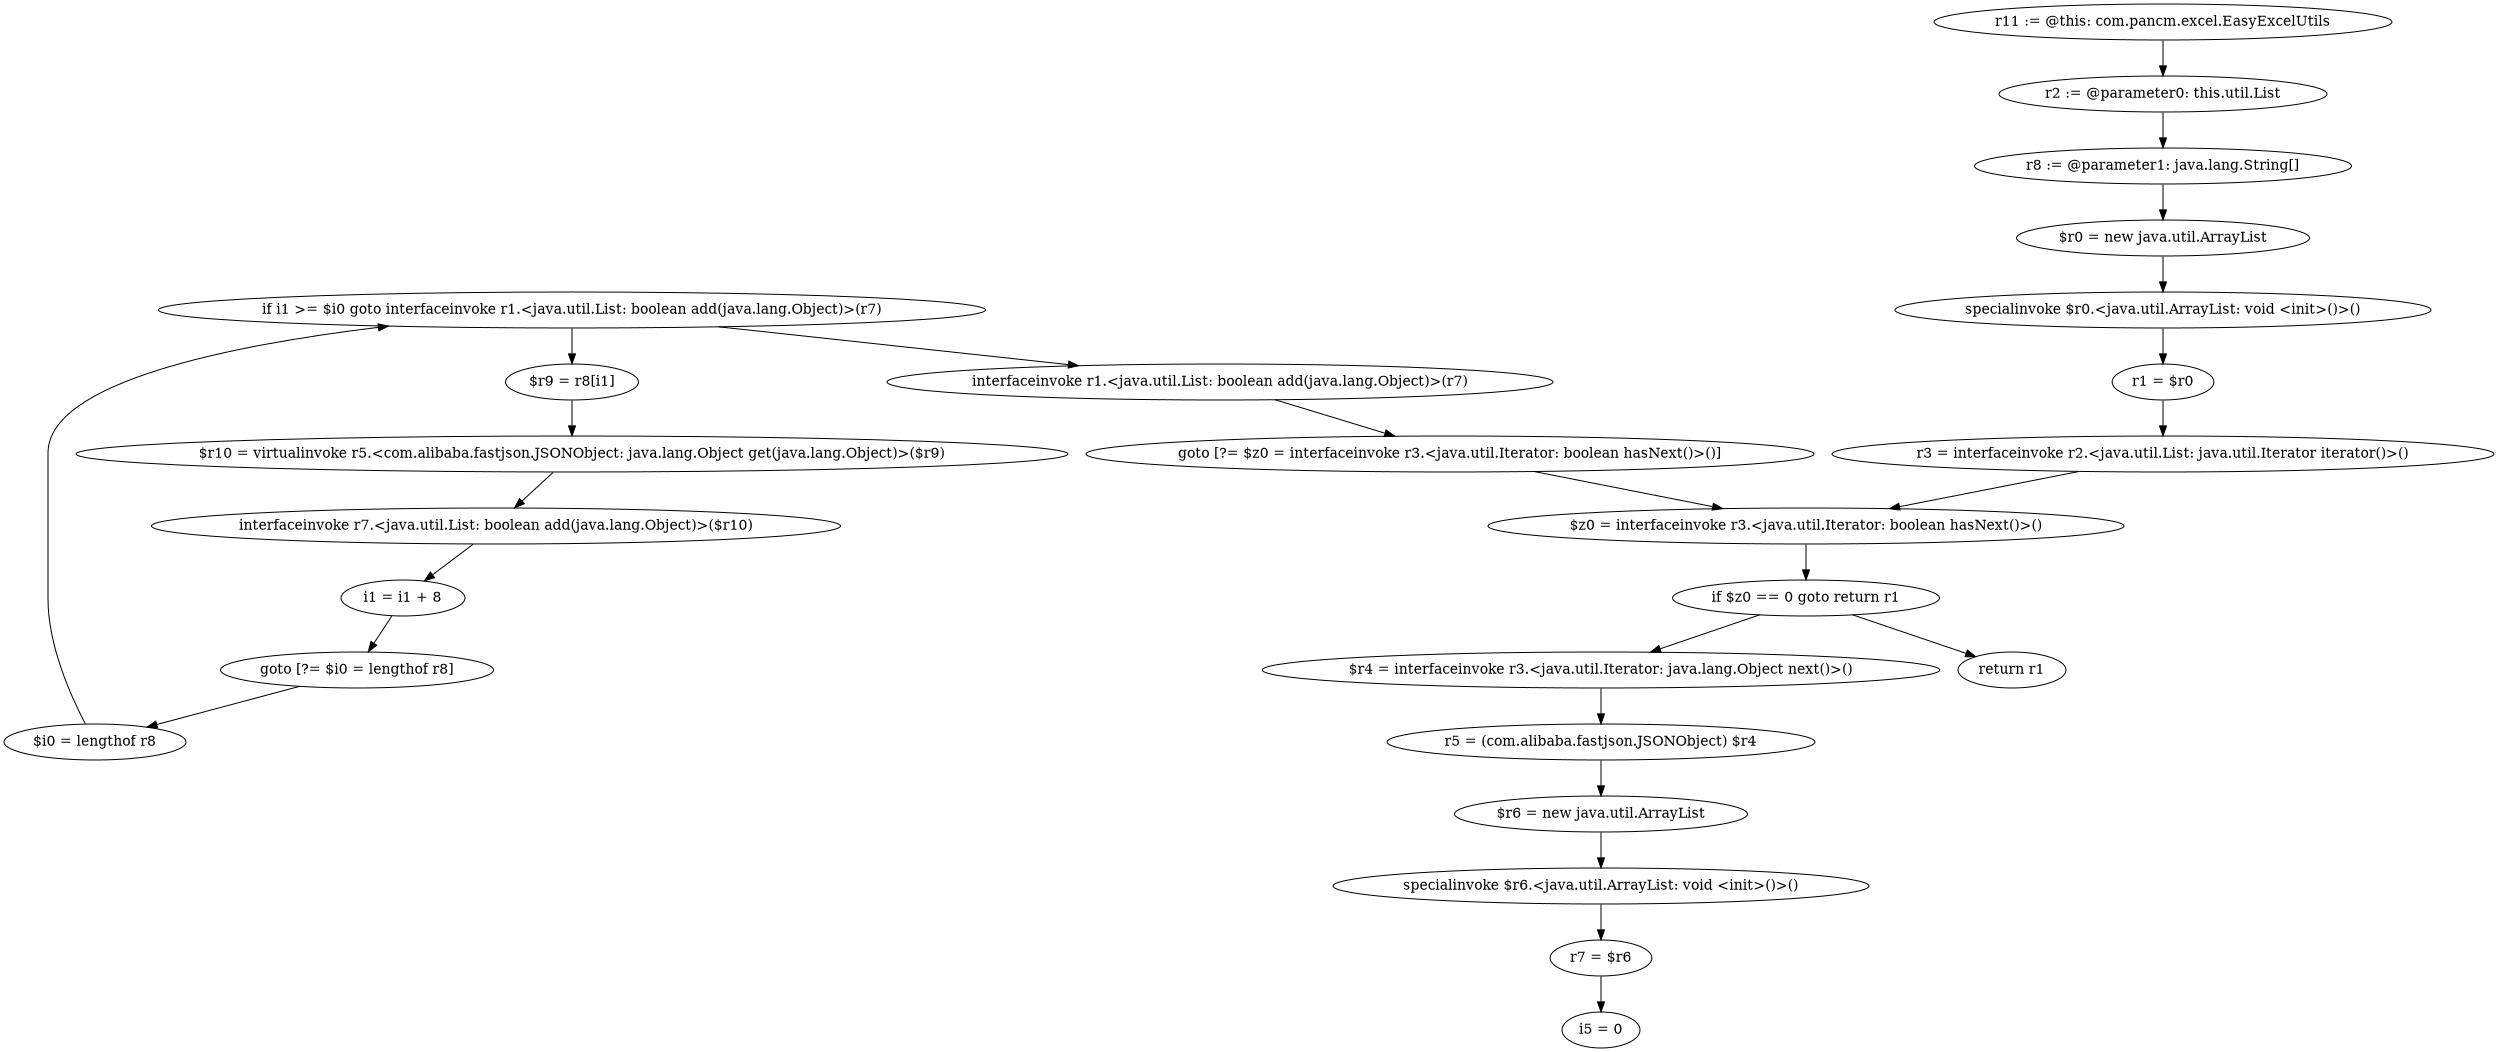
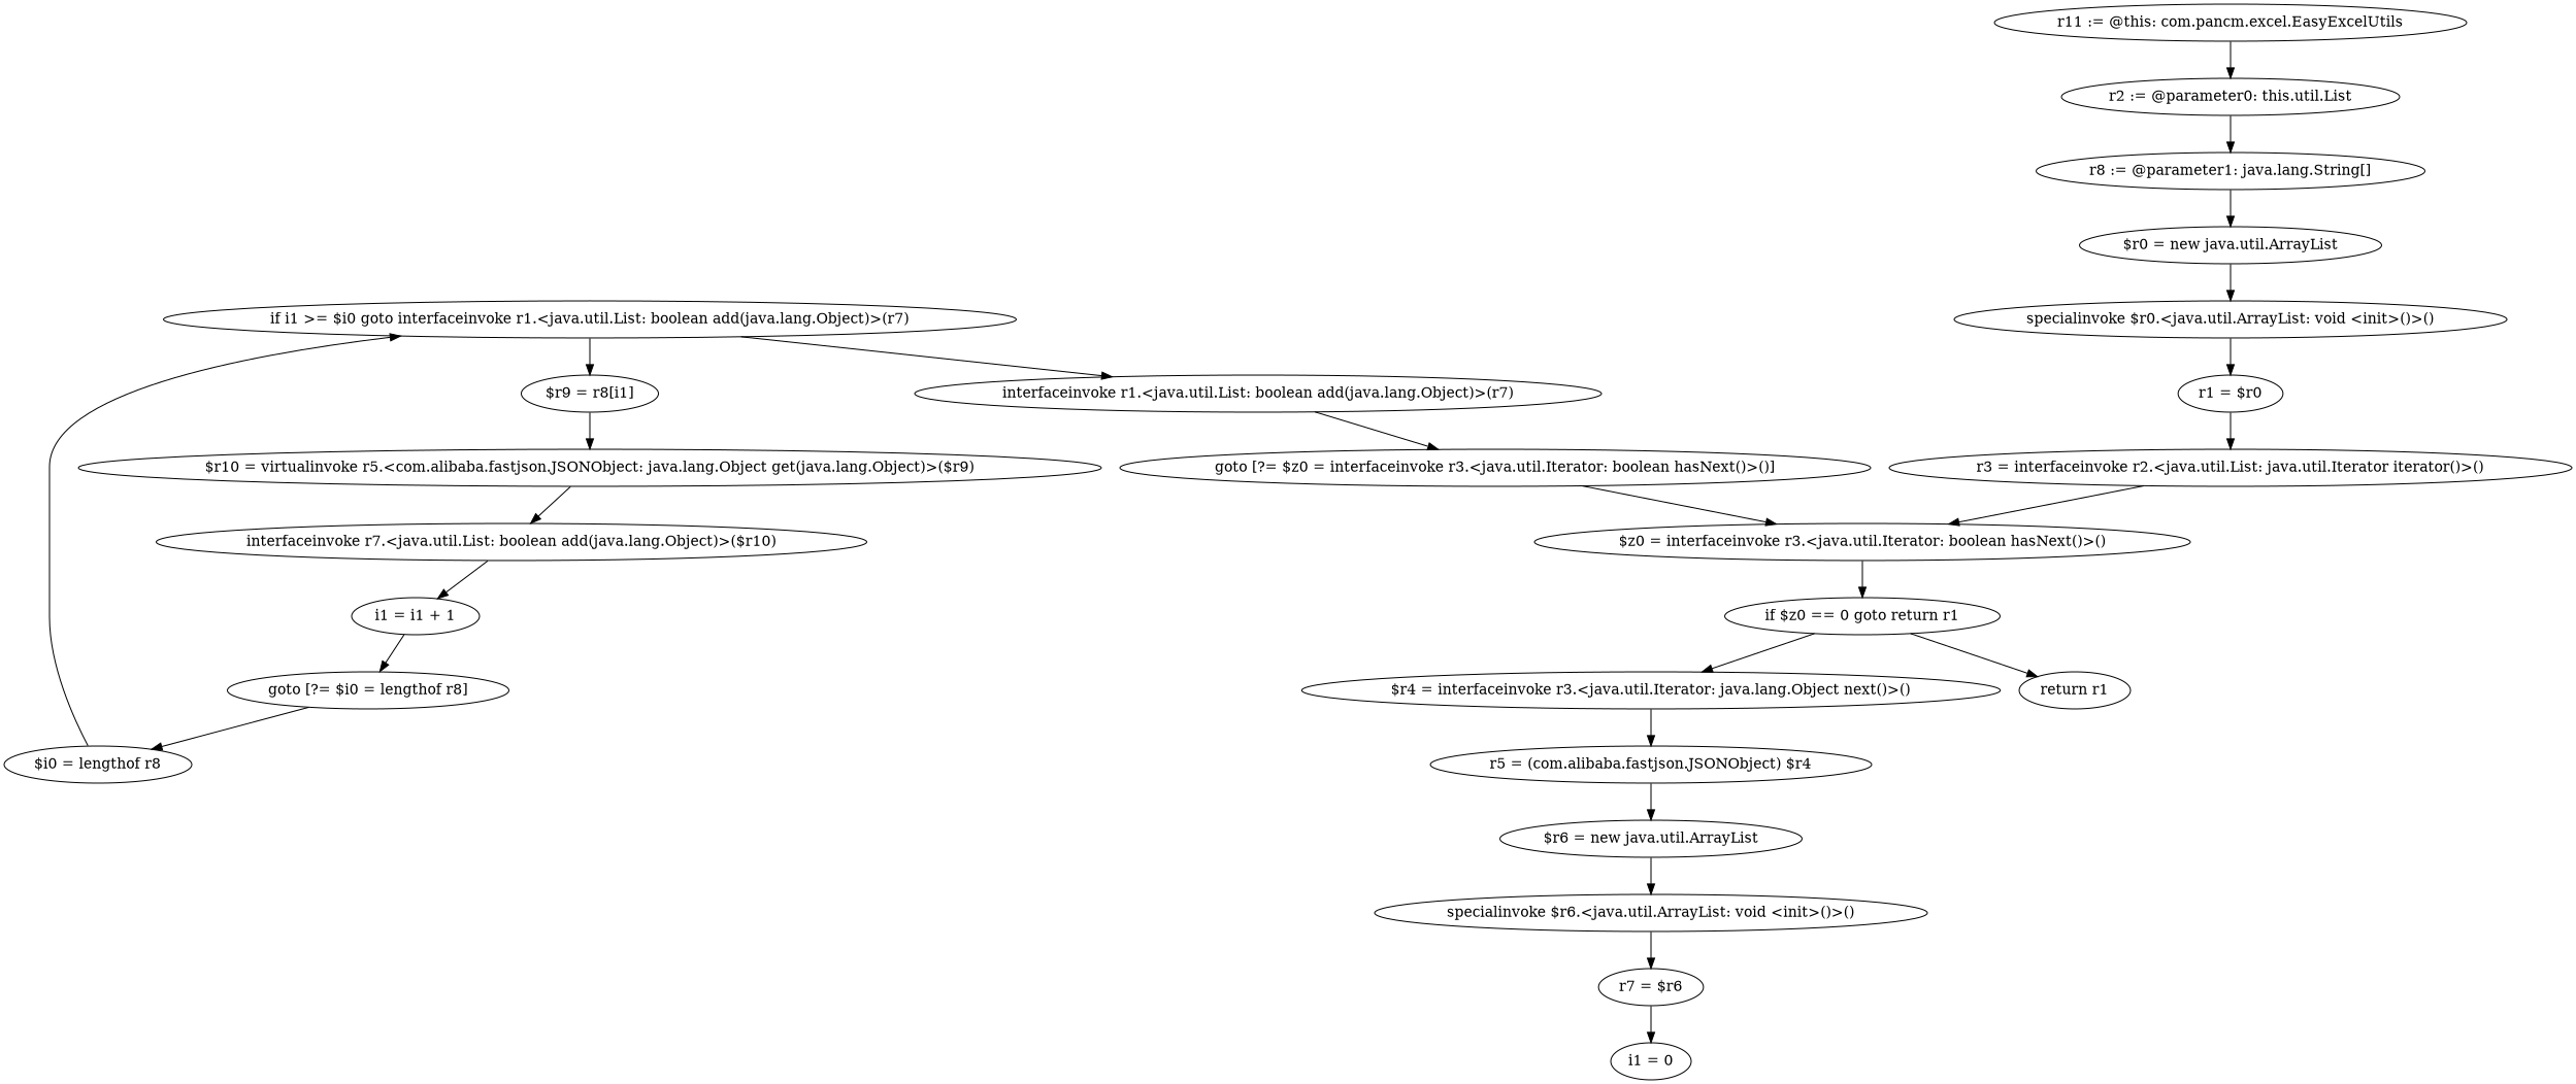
  digraph {
    n1 [label="r2 := @parameter0: this.util.List"]
    "r11 := @this: com.pancm.excel.EasyExcelUtils"
    "r8 := @parameter1: java.lang.String[]"
    "$r0 = new java.util.ArrayList"
    "specialinvoke $r0.<java.util.ArrayList: void <init>()>()"
    "r1 = $r0"
    "r3 = interfaceinvoke r2.<java.util.List: java.util.Iterator iterator()>()"
    "$z0 = interfaceinvoke r3.<java.util.Iterator: boolean hasNext()>()"
    "if $z0 == 0 goto return r1"
    "$r4 = interfaceinvoke r3.<java.util.Iterator: java.lang.Object next()>()"
    "return r1"
    "r5 = (com.alibaba.fastjson.JSONObject) $r4"
    "$r6 = new java.util.ArrayList"
    "specialinvoke $r6.<java.util.ArrayList: void <init>()>()"
    "r7 = $r6"
-   "i1 = 0" [label="i5 = 0"]
+   "i1 = 0"
    "$i0 = lengthof r8"
    "if i1 >= $i0 goto interfaceinvoke r1.<java.util.List: boolean add(java.lang.Object)>(r7)"
    "$r9 = r8[i1]"
    "interfaceinvoke r1.<java.util.List: boolean add(java.lang.Object)>(r7)"
    "$r10 = virtualinvoke r5.<com.alibaba.fastjson.JSONObject: java.lang.Object get(java.lang.Object)>($r9)"
    "goto [?= $z0 = interfaceinvoke r3.<java.util.Iterator: boolean hasNext()>()]"
    "interfaceinvoke r7.<java.util.List: boolean add(java.lang.Object)>($r10)"
-   "i1 = i1 + 1" [label="i1 = i1 + 8"]
+   "i1 = i1 + 1"
    "goto [?= $i0 = lengthof r8]"
    n1 -> "r8 := @parameter1: java.lang.String[]"
    "r11 := @this: com.pancm.excel.EasyExcelUtils" -> n1
    "r8 := @parameter1: java.lang.String[]" -> "$r0 = new java.util.ArrayList"
    "$r0 = new java.util.ArrayList" -> "specialinvoke $r0.<java.util.ArrayList: void <init>()>()"
    "specialinvoke $r0.<java.util.ArrayList: void <init>()>()" -> "r1 = $r0"
    "r1 = $r0" -> "r3 = interfaceinvoke r2.<java.util.List: java.util.Iterator iterator()>()"
    "r3 = interfaceinvoke r2.<java.util.List: java.util.Iterator iterator()>()" -> "$z0 = interfaceinvoke r3.<java.util.Iterator: boolean hasNext()>()"
    "$z0 = interfaceinvoke r3.<java.util.Iterator: boolean hasNext()>()" -> "if $z0 == 0 goto return r1"
    "if $z0 == 0 goto return r1" -> "$r4 = interfaceinvoke r3.<java.util.Iterator: java.lang.Object next()>()"
    "if $z0 == 0 goto return r1" -> "return r1"
    "$r4 = interfaceinvoke r3.<java.util.Iterator: java.lang.Object next()>()" -> "r5 = (com.alibaba.fastjson.JSONObject) $r4"
    "r5 = (com.alibaba.fastjson.JSONObject) $r4" -> "$r6 = new java.util.ArrayList"
    "$r6 = new java.util.ArrayList" -> "specialinvoke $r6.<java.util.ArrayList: void <init>()>()"
    "specialinvoke $r6.<java.util.ArrayList: void <init>()>()" -> "r7 = $r6"
    "r7 = $r6" -> "i1 = 0"
    "$i0 = lengthof r8" -> "if i1 >= $i0 goto interfaceinvoke r1.<java.util.List: boolean add(java.lang.Object)>(r7)"
    "if i1 >= $i0 goto interfaceinvoke r1.<java.util.List: boolean add(java.lang.Object)>(r7)" -> "$r9 = r8[i1]"
    "if i1 >= $i0 goto interfaceinvoke r1.<java.util.List: boolean add(java.lang.Object)>(r7)" -> "interfaceinvoke r1.<java.util.List: boolean add(java.lang.Object)>(r7)"
    "$r9 = r8[i1]" -> "$r10 = virtualinvoke r5.<com.alibaba.fastjson.JSONObject: java.lang.Object get(java.lang.Object)>($r9)"
    "interfaceinvoke r1.<java.util.List: boolean add(java.lang.Object)>(r7)" -> "goto [?= $z0 = interfaceinvoke r3.<java.util.Iterator: boolean hasNext()>()]"
    "$r10 = virtualinvoke r5.<com.alibaba.fastjson.JSONObject: java.lang.Object get(java.lang.Object)>($r9)" -> "interfaceinvoke r7.<java.util.List: boolean add(java.lang.Object)>($r10)"
    "goto [?= $z0 = interfaceinvoke r3.<java.util.Iterator: boolean hasNext()>()]" -> "$z0 = interfaceinvoke r3.<java.util.Iterator: boolean hasNext()>()"
    "interfaceinvoke r7.<java.util.List: boolean add(java.lang.Object)>($r10)" -> "i1 = i1 + 1"
    "i1 = i1 + 1" -> "goto [?= $i0 = lengthof r8]"
    "goto [?= $i0 = lengthof r8]" -> "$i0 = lengthof r8"
  }
